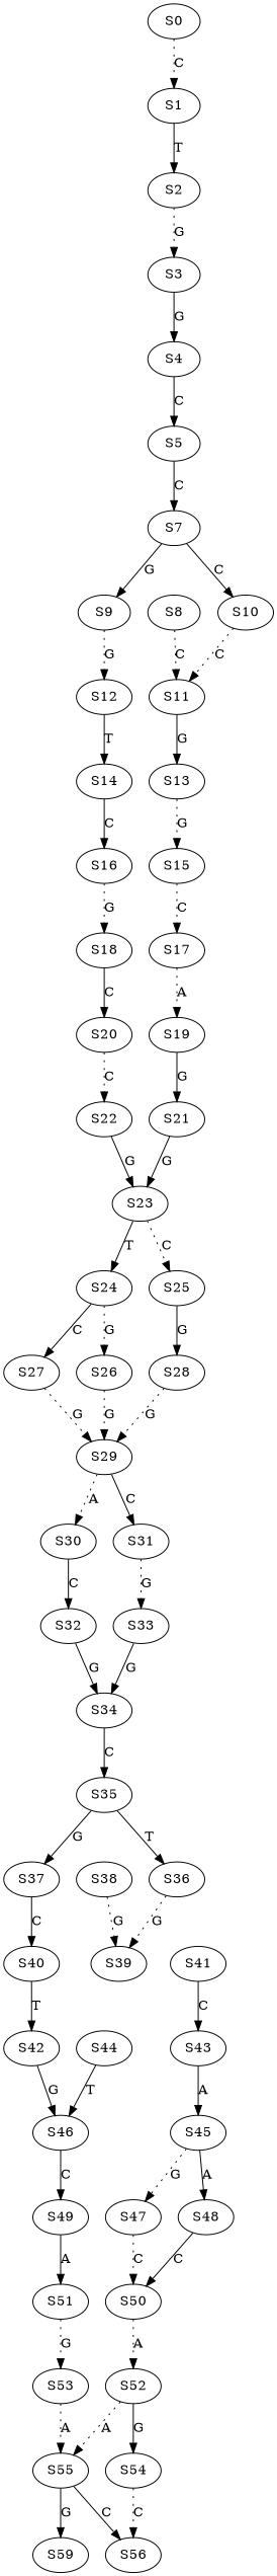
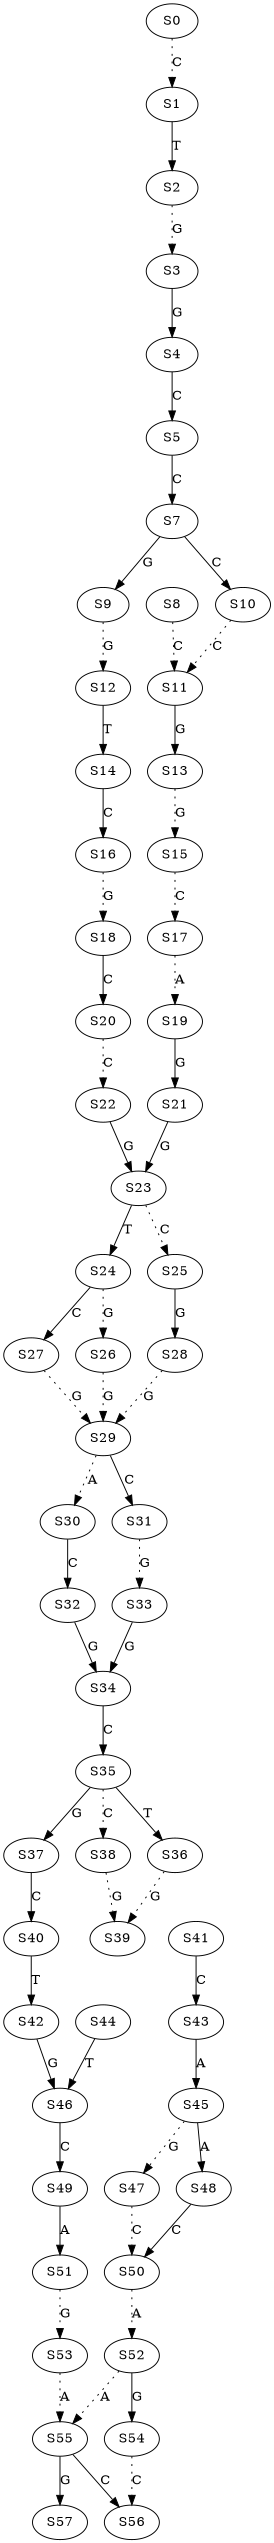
  strict digraph {
    edge [style=solid]
    S0
    S1
    S2
    S3
    S4
    S5
    S7
    S9
    S10
    S8
    S11
    S12
    S13
    S14
    S15
    S16
    S17
    S18
    S19
    S20
    S21
    S22
    S23
    S24
    S25
    S26
    S27
    S28
    S29
    S30
    S31
    S32
    S33
    S34
    S35
    S36
    S37
    S38
    S39
    S40
    S42
    S41
    S43
    S46
    S45
    S44
    S47
    S48
    S49
    S50
    S51
    S52
    S53
    S54
    S55
    S56
-   S57 [label=S59]
+   S57
    S0 -> S1 [label=C style=dotted]
    S1 -> S2 [label=T]
    S2 -> S3 [label=G style=dotted]
    S3 -> S4 [label=G]
    S4 -> S5 [label=C]
    S5 -> S7 [label=C]
    S7 -> S9 [label=G]
    S7 -> S10 [label=C]
    S9 -> S12 [label=G style=dotted]
    S10 -> S11 [label=C style=dotted]
    S8 -> S11 [label=C style=dotted]
    S11 -> S13 [label=G]
    S12 -> S14 [label=T]
    S13 -> S15 [label=G style=dotted]
    S14 -> S16 [label=C]
    S15 -> S17 [label=C style=dotted]
    S16 -> S18 [label=G style=dotted]
    S17 -> S19 [label=A style=dotted]
    S18 -> S20 [label=C]
    S19 -> S21 [label=G]
    S20 -> S22 [label=C style=dotted]
    S21 -> S23 [label=G]
    S22 -> S23 [label=G]
    S23 -> S24 [label=T]
    S23 -> S25 [label=C style=dotted]
    S24 -> S26 [label=G style=dotted]
    S24 -> S27 [label=C]
    S25 -> S28 [label=G]
    S26 -> S29 [label=G style=dotted]
    S27 -> S29 [label=G style=dotted]
    S28 -> S29 [label=G style=dotted]
    S29 -> S30 [label=A style=dotted]
    S29 -> S31 [label=C]
    S30 -> S32 [label=C]
    S31 -> S33 [label=G style=dotted]
    S32 -> S34 [label=G]
    S33 -> S34 [label=G]
    S34 -> S35 [label=C]
    S35 -> S36 [label=T]
    S35 -> S37 [label=G]
+   S35 -> S38 [label=C style=dotted]
    S36 -> S39 [label=G style=dotted]
    S37 -> S40 [label=C]
    S38 -> S39 [label=G style=dotted]
    S40 -> S42 [label=T]
    S42 -> S46 [label=G]
    S41 -> S43 [label=C]
    S43 -> S45 [label=A]
    S46 -> S49 [label=C]
    S45 -> S47 [label=G style=dotted]
    S45 -> S48 [label=A]
    S44 -> S46 [label=T]
    S47 -> S50 [label=C style=dotted]
    S48 -> S50 [label=C]
    S49 -> S51 [label=A]
    S50 -> S52 [label=A style=dotted]
    S51 -> S53 [label=G style=dotted]
    S52 -> S54 [label=G]
    S52 -> S55 [label=A style=dotted]
    S53 -> S55 [label=A style=dotted]
    S54 -> S56 [label=C style=dotted]
    S55 -> S56 [label=C]
    S55 -> S57 [label=G]
  }
